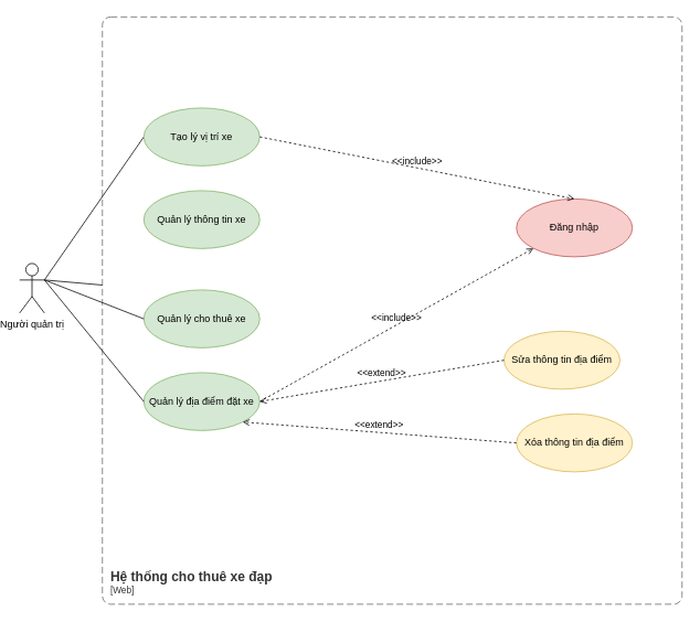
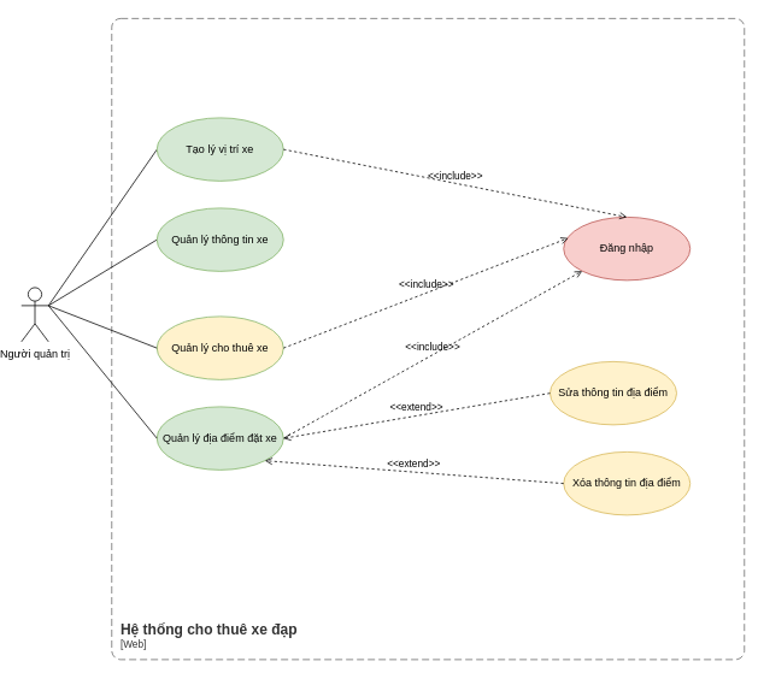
  <mxCell id="0" />
  <mxCell id="1" parent="0" />
  <mxCell id="2" value="&lt;font style=&quot;font-size: 16px&quot;&gt;&lt;b&gt;&lt;div style=&quot;text-align: left&quot;&gt;Hệ thống cho thuê xe đạp&lt;/div&gt;&lt;/b&gt;&lt;/font&gt;&lt;div style=&quot;text-align: left&quot;&gt;[Web]&lt;/div&gt;" style="rounded=1;fontSize=11;whiteSpace=wrap;html=1;dashed=1;arcSize=20;fillColor=none;strokeColor=#666666;fontColor=#333333;labelBackgroundColor=none;align=left;verticalAlign=bottom;labelBorderColor=none;spacingTop=0;spacing=10;dashPattern=8 4;metaEdit=1;rotatable=0;perimeter=rectanglePerimeter;noLabel=0;labelPadding=0;allowArrows=0;connectable=0;expand=0;recursiveResize=0;editable=1;pointerEvents=0;absoluteArcSize=1;points=[[0.25,0,0],[0.5,0,0],[0.75,0,0],[1,0.25,0],[1,0.5,0],[1,0.75,0],[0.75,1,0],[0.5,1,0],[0.25,1,0],[0,0.75,0],[0,0.5,0],[0,0.25,0]];" parent="1" vertex="1"><mxGeometry x="120" y="20" width="700" height="710" as="geometry" /></mxCell>
  <mxCell id="3" value="Quản lý địa điểm đặt xe" style="ellipse;whiteSpace=wrap;html=1;fillColor=#d5e8d4;strokeColor=#82b366;" parent="1" vertex="1"><mxGeometry x="170" y="450" width="140" height="70" as="geometry" /></mxCell>
  <mxCell id="4" value="Đăng nhập" style="ellipse;whiteSpace=wrap;html=1;fillColor=#f8cecc;strokeColor=#b85450;" parent="1" vertex="1"><mxGeometry x="620" y="240" width="140" height="70" as="geometry" /></mxCell>
- <mxCell id="5" style="rounded=0;orthogonalLoop=1;jettySize=auto;html=1;exitX=1;exitY=0.333;exitDx=0;exitDy=0;exitPerimeter=0;endArrow=none;endFill=0;" parent="1" source="8" target="2" edge="1"><mxGeometry relative="1" as="geometry" /></mxCell>
+ <mxCell id="5" style="rounded=0;orthogonalLoop=1;jettySize=auto;html=1;exitX=1;exitY=0.333;exitDx=0;exitDy=0;exitPerimeter=0;entryX=0;entryY=0.5;entryDx=0;entryDy=0;endArrow=none;endFill=0;" parent="1" source="8" target="11" edge="1"><mxGeometry relative="1" as="geometry" /></mxCell>
  <mxCell id="6" style="rounded=0;orthogonalLoop=1;jettySize=auto;html=1;exitX=1;exitY=0.333;exitDx=0;exitDy=0;exitPerimeter=0;entryX=0;entryY=0.5;entryDx=0;entryDy=0;endArrow=none;endFill=0;" parent="1" source="8" target="12" edge="1"><mxGeometry relative="1" as="geometry" /></mxCell>
  <mxCell id="7" style="rounded=0;orthogonalLoop=1;jettySize=auto;html=1;exitX=1;exitY=0.333;exitDx=0;exitDy=0;exitPerimeter=0;entryX=0;entryY=0.5;entryDx=0;entryDy=0;endArrow=none;endFill=0;" parent="1" source="8" target="3" edge="1"><mxGeometry relative="1" as="geometry" /></mxCell>
  <mxCell id="8" value="Người quản trị&lt;div&gt;&lt;br/&gt;&lt;/div&gt;" style="shape=umlActor;verticalLabelPosition=bottom;verticalAlign=top;html=1;" parent="1" vertex="1"><mxGeometry x="20" y="318" width="30" height="60" as="geometry" /></mxCell>
  <mxCell id="9" value="Sửa thông tin địa điểm" style="ellipse;whiteSpace=wrap;html=1;fillColor=#fff2cc;strokeColor=#d6b656;" parent="1" vertex="1"><mxGeometry x="605" y="400" width="140" height="70" as="geometry" /></mxCell>
  <mxCell id="10" value="Xóa thông tin địa điểm" style="ellipse;whiteSpace=wrap;html=1;fillColor=#fff2cc;strokeColor=#d6b656;" parent="1" vertex="1"><mxGeometry x="620" y="500" width="140" height="70" as="geometry" /></mxCell>
  <mxCell id="11" value="Quản lý thông tin xe" style="ellipse;whiteSpace=wrap;html=1;fillColor=#d5e8d4;strokeColor=#82b366;" parent="1" vertex="1"><mxGeometry x="170" y="230" width="140" height="70" as="geometry" /></mxCell>
  <mxCell id="12" value="Tạo lý vị trí xe" style="ellipse;whiteSpace=wrap;html=1;fillColor=#d5e8d4;strokeColor=#82b366;" parent="1" vertex="1"><mxGeometry x="170" y="130" width="140" height="70" as="geometry" /></mxCell>
  <mxCell id="13" value="&amp;lt;&amp;lt;include&amp;gt;&amp;gt;" style="html=1;verticalAlign=bottom;labelBackgroundColor=none;endArrow=open;endFill=0;dashed=1;rounded=0;exitX=1;exitY=0.5;exitDx=0;exitDy=0;entryX=0.5;entryY=0;entryDx=0;entryDy=0;" parent="1" source="12" target="4" edge="1"><mxGeometry width="160" relative="1" as="geometry"><mxPoint x="289" y="297" as="sourcePoint" /><mxPoint x="350" y="353" as="targetPoint" /></mxGeometry></mxCell>
  <mxCell id="14" value="&amp;lt;&amp;lt;include&amp;gt;&amp;gt;" style="html=1;verticalAlign=bottom;labelBackgroundColor=none;endArrow=open;endFill=0;dashed=1;rounded=0;exitX=1;exitY=0.5;exitDx=0;exitDy=0;entryX=0;entryY=1;entryDx=0;entryDy=0;" parent="1" source="3" target="4" edge="1"><mxGeometry width="160" relative="1" as="geometry"><mxPoint x="300" y="378" as="sourcePoint" /><mxPoint x="371" y="481" as="targetPoint" /></mxGeometry></mxCell>
  <mxCell id="15" value="&amp;lt;&amp;lt;extend&amp;gt;&amp;gt;" style="html=1;verticalAlign=bottom;labelBackgroundColor=none;endArrow=open;endFill=0;dashed=1;rounded=0;exitX=0;exitY=0.5;exitDx=0;exitDy=0;entryX=1;entryY=1;entryDx=0;entryDy=0;" parent="1" source="10" target="3" edge="1"><mxGeometry width="160" relative="1" as="geometry"><mxPoint x="350" y="310" as="sourcePoint" /><mxPoint x="510" y="310" as="targetPoint" /></mxGeometry></mxCell>
  <mxCell id="16" value="&amp;lt;&amp;lt;extend&amp;gt;&amp;gt;" style="html=1;verticalAlign=bottom;labelBackgroundColor=none;endArrow=open;endFill=0;dashed=1;rounded=0;exitX=0;exitY=0.5;exitDx=0;exitDy=0;entryX=1;entryY=0.5;entryDx=0;entryDy=0;" parent="1" source="9" target="3" edge="1"><mxGeometry width="160" relative="1" as="geometry"><mxPoint x="501" y="465" as="sourcePoint" /><mxPoint x="420" y="440" as="targetPoint" /></mxGeometry></mxCell>
- <mxCell id="17" value="Quản lý cho thuê xe" style="ellipse;whiteSpace=wrap;html=1;fillColor=#d5e8d4;strokeColor=#82b366;" parent="1" vertex="1"><mxGeometry x="170" y="350" width="140" height="70" as="geometry" /></mxCell>
+ <mxCell id="17" value="Quản lý cho thuê xe" style="ellipse;whiteSpace=wrap;html=1;fillColor=#fff2cc;strokeColor=#82b366;" parent="1" vertex="1"><mxGeometry x="170" y="350" width="140" height="70" as="geometry" /></mxCell>
  <mxCell id="18" style="rounded=0;orthogonalLoop=1;jettySize=auto;html=1;exitX=0;exitY=0.5;exitDx=0;exitDy=0;entryX=1;entryY=0.333;entryDx=0;entryDy=0;entryPerimeter=0;endArrow=none;endFill=0;" parent="1" source="17" target="8" edge="1"><mxGeometry relative="1" as="geometry" /></mxCell>
+ <mxCell id="19" value="&amp;lt;&amp;lt;include&amp;gt;&amp;gt;" style="html=1;verticalAlign=bottom;labelBackgroundColor=none;endArrow=open;endFill=0;dashed=1;rounded=0;exitX=1;exitY=0.5;exitDx=0;exitDy=0;entryX=0.036;entryY=0.332;entryDx=0;entryDy=0;entryPerimeter=0;" parent="1" source="17" target="4" edge="1"><mxGeometry width="160" relative="1" as="geometry"><mxPoint x="320" y="175" as="sourcePoint" /><mxPoint x="411" y="310" as="targetPoint" /></mxGeometry></mxCell>
